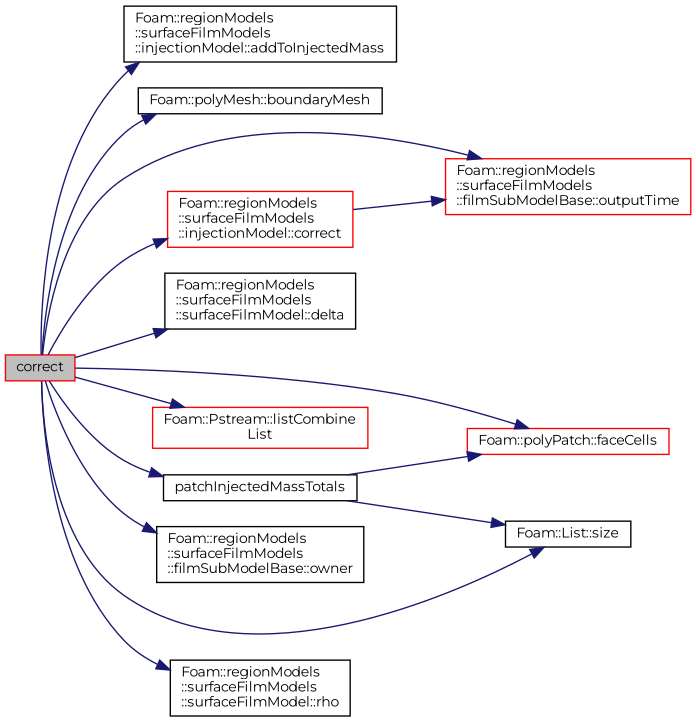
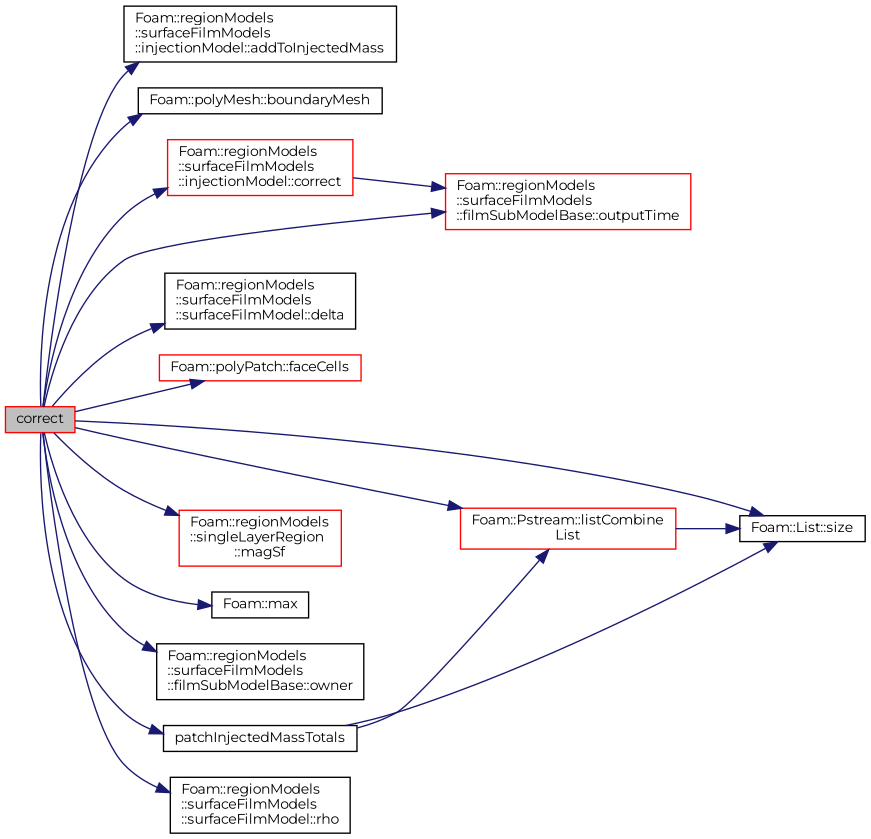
  digraph {
    fontname=Montserrat
    rankdir=LR
    node [color=black fontname=Montserrat fontsize=10 shape=record]
    edge [color=midnightblue fontname=Montserrat fontsize=10 labelfontname=Helvetica labelfontsize=10 style=solid]
    n1 [color=red fillcolor=grey75 fontcolor=black height=0.2 label=correct style=filled width=0.4]
    n2 [height=0.2 label="Foam::regionModels\l::surfaceFilmModels\l::injectionModel::addToInjectedMass" width=0.4]
    n3 [height=0.2 label="Foam::polyMesh::boundaryMesh" width=0.4]
    n4 [color=red height=0.2 label="Foam::regionModels\l::surfaceFilmModels\l::injectionModel::correct" width=0.4]
    n5 [color=red height=0.2 label="Foam::regionModels\l::surfaceFilmModels\l::filmSubModelBase::outputTime" width=0.4]
    n6 [height=0.2 label="Foam::regionModels\l::surfaceFilmModels\l::surfaceFilmModel::delta" width=0.4]
    n7 [color=red height=0.2 label="Foam::polyPatch::faceCells" width=0.4]
    n8 [color=red height=0.2 label="Foam::Pstream::listCombine\lList" width=0.4]
    n9 [height=0.2 label="Foam::List::size" width=0.4]
+   n10 [color=red height=0.2 label="Foam::regionModels\l::singleLayerRegion\l::magSf" width=0.4]
+   n11 [height=0.2 label="Foam::max" width=0.4]
    n12 [height=0.2 label="Foam::regionModels\l::surfaceFilmModels\l::filmSubModelBase::owner" width=0.4]
    n13 [height=0.2 label=patchInjectedMassTotals width=0.4]
    n14 [height=0.2 label="Foam::regionModels\l::surfaceFilmModels\l::surfaceFilmModel::rho" width=0.4]
    n1 -> n2
    n1 -> n3
    n1 -> n4
    n1 -> n5
    n1 -> n6
    n1 -> n7
    n1 -> n8
    n1 -> n9
+   n1 -> n10
+   n1 -> n11
    n1 -> n12
    n1 -> n13
    n1 -> n14
    n4 -> n5
-   n13 -> n7
+   n8 -> n9
+   n13 -> n8
    n13 -> n9
  }
